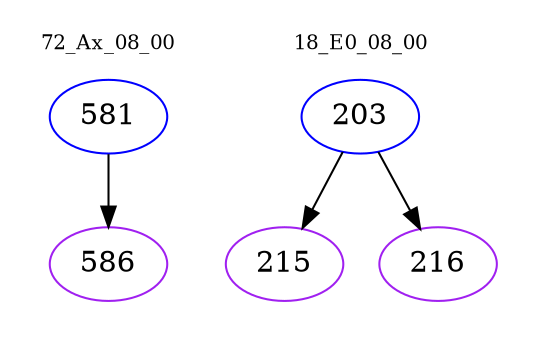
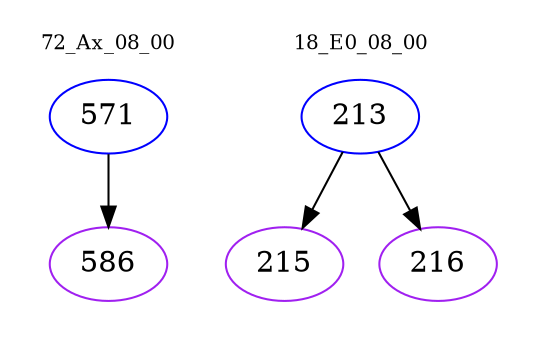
  digraph {
    node [color=purple]
    edge [color=black]
-   n1 [color=blue label=581]
+   n1 [color=blue label=571]
    n2 [label=586]
-   n3 [color=blue label=203]
+   n3 [color=blue label=213]
    n4 [label=215]
    n5 [label=216]
    subgraph cluster_1 {
      color=white
      fontsize=10
      label="72_Ax_08_00"
      n1
      n2
    }
    subgraph cluster_2 {
      color=white
      fontsize=10
      label="18_E0_08_00"
      n3
      n4
      n5
    }
    n1 -> n2
    n3 -> n4
    n3 -> n5
  }
